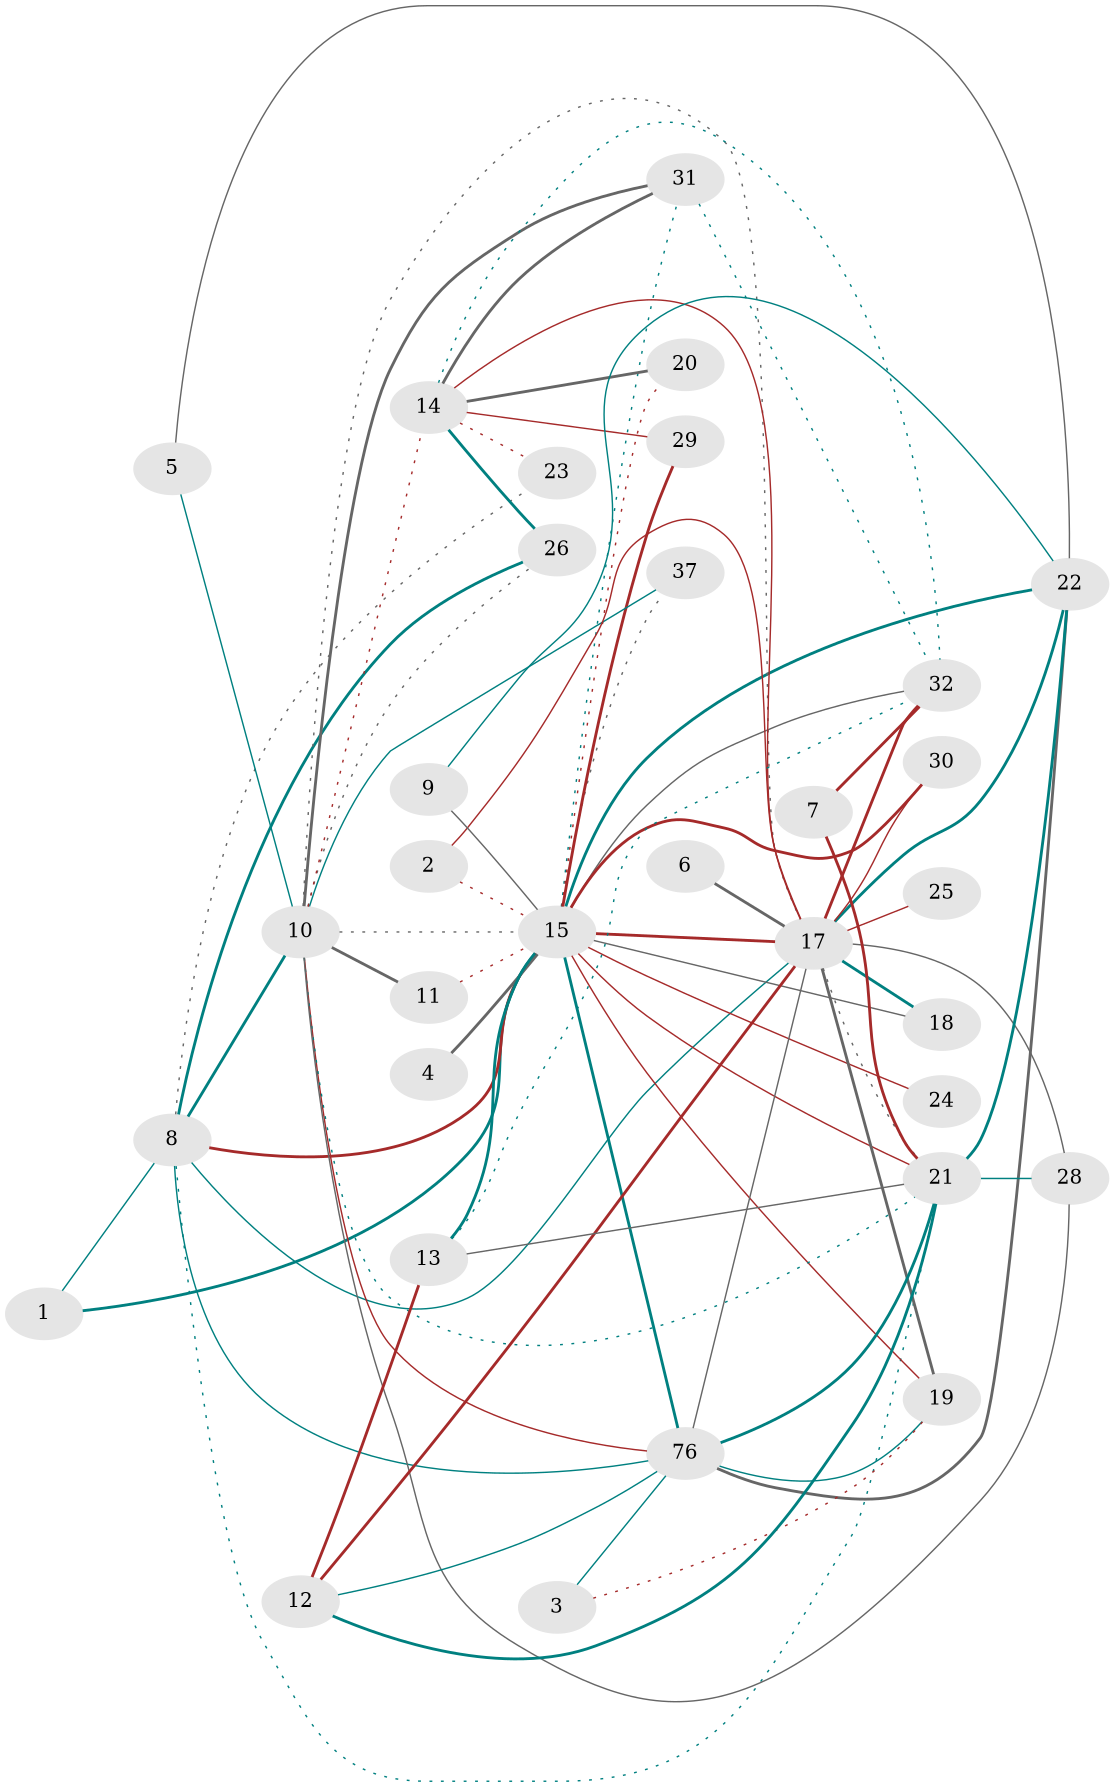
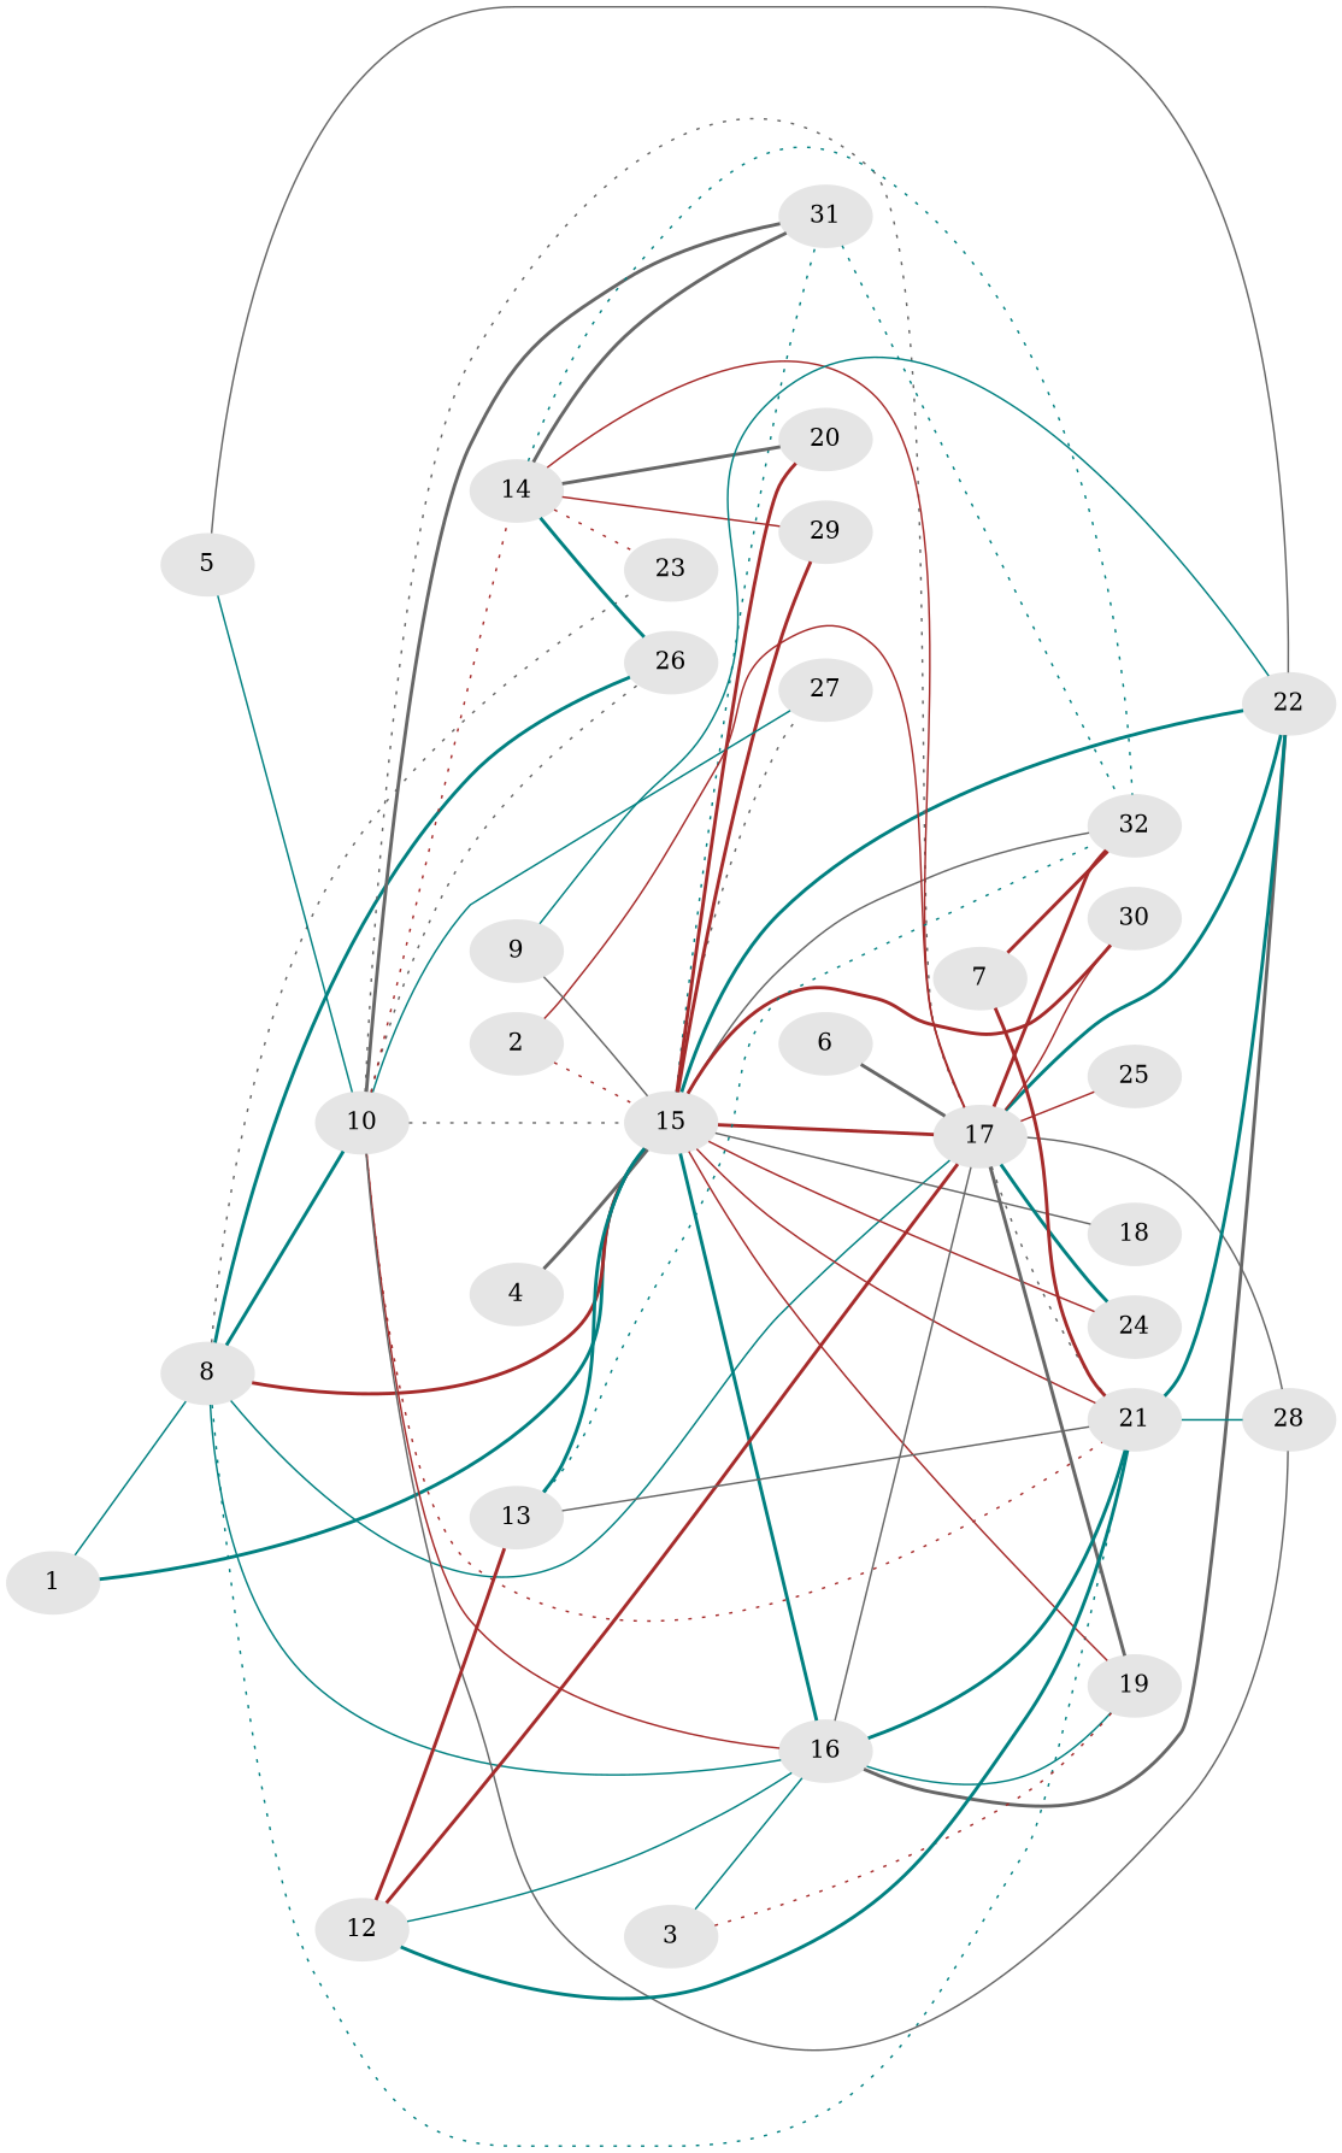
  graph {
    rankdir=LR
    node [color=gray90 style=filled]
    edge [color=teal style=bold weight=1.0]
    1
    8
    15
    17
-   16 [label=76]
+   16
    10
    21
    23
    26
    19
    22
    32
-   27 [label=37]
+   27
    31
    20
    29
    18
    24
    30
    2
    28
    25
    3
    4
    5
-   11
    14
    6
    7
    9
    12
    13
    1 -- 8 [style=solid]
    1 -- 15
    8 -- 15 [color=brown weight=3.0]
    8 -- 17 [style=solid]
    8 -- 16 [style=solid]
    8 -- 10 [weight=3.0]
    8 -- 21 [style=dotted weight=2.0]
    8 -- 23 [color=gray40 style=dotted]
    8 -- 26
    15 -- 17 [color=brown weight=3.0]
    15 -- 16 [weight=3.0]
    15 -- 21 [color=brown style=solid weight=6.0]
    15 -- 19 [color=brown style=solid weight=2.0]
    15 -- 22 [weight=3.0]
    15 -- 32 [color=gray40 style=solid weight=2.0]
    15 -- 27 [color=gray40 style=dotted]
    15 -- 31 [style=dotted weight=2.0]
-   15 -- 20 [color=brown style=dotted]
+   15 -- 20 [color=brown]
    15 -- 29 [color=brown]
    15 -- 18 [color=gray40 style=solid weight=2.0]
    15 -- 24 [color=brown style=solid]
    15 -- 30 [color=brown]
    17 -- 21 [color=gray40 style=dotted weight=2.0]
    17 -- 19 [color=gray40]
    17 -- 22
    17 -- 32 [color=brown]
-   17 -- 18
+   17 -- 24
    17 -- 30 [color=brown style=solid]
    17 -- 28 [color=gray40 style=solid]
    17 -- 25 [color=brown style=solid]
    16 -- 17 [color=gray40 style=solid]
    16 -- 21 [weight=2.0]
    16 -- 19 [style=solid]
    16 -- 22 [color=gray40]
    10 -- 15 [color=gray40 style=dotted weight=6.0]
    10 -- 17 [color=gray40 style=dotted weight=2.0]
    10 -- 16 [color=brown style=solid weight=2.0]
-   10 -- 21 [style=dotted weight=4.0]
+   10 -- 21 [color=brown style=dotted weight=4.0]
    10 -- 26 [color=gray40 style=dotted]
    10 -- 27 [style=solid weight=2.0]
    10 -- 31 [color=gray40]
    10 -- 28 [color=gray40 style=solid]
-   10 -- 11 [color=gray40]
    10 -- 14 [color=brown style=dotted weight=2.0]
    21 -- 22 [weight=2.0]
    21 -- 28 [style=solid]
    31 -- 32 [style=dotted]
    2 -- 15 [color=brown style=dotted]
    2 -- 17 [color=brown style=solid]
    3 -- 16 [style=solid]
    3 -- 19 [color=brown style=dotted]
    4 -- 15 [color=gray40]
    5 -- 10 [style=solid]
    5 -- 22 [color=gray40 style=solid]
-   11 -- 15 [color=brown style=dotted]
    14 -- 17 [color=brown style=solid]
    14 -- 23 [color=brown style=dotted]
    14 -- 26
    14 -- 32 [style=dotted]
    14 -- 31 [color=gray40]
    14 -- 20 [color=gray40]
    14 -- 29 [color=brown style=solid]
    6 -- 17 [color=gray40]
    7 -- 21 [color=brown]
    7 -- 32 [color=brown]
    9 -- 15 [color=gray40 style=solid]
    9 -- 22 [style=solid]
    12 -- 17 [color=brown]
    12 -- 16 [style=solid]
    12 -- 21
    12 -- 13 [color=brown]
    13 -- 15 [weight=2.0]
    13 -- 21 [color=gray40 style=solid]
    13 -- 32 [style=dotted]
  }
